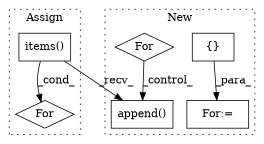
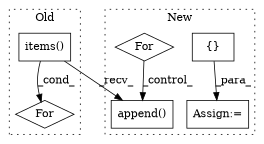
  digraph {
    node [a=75 l="4,14" shape=box]
    n1 [l=24 label="items()" s=2831]
    n2 [a=107 label=For s="2819,2855" shape=diamond]
    n3 [l="11,1" label="append()" s="3189,3221"]
    n4 [a=59 l="2,1" label="{}" s="2185,2185"]
    n5 [a=107 label=For s="3136,3175" shape=diamond]
-   n6 [a=68 l=3 label="For:=" s=2182]
+   n6 [a=68 l=3 label="Assign:=" s=2182]
    subgraph cluster_1 {
-     label=Assign
+     label=Old
      style=dotted
      n1
      n2
    }
    subgraph cluster_2 {
      label=New
      style=dotted
      n3
      n4
      n5
      n6
    }
    n1 -> n2 [label=_cond_]
    n1 -> n3 [label=_recv_]
    n4 -> n6 [label=_para_]
    n5 -> n3 [label=_control_]
  }
